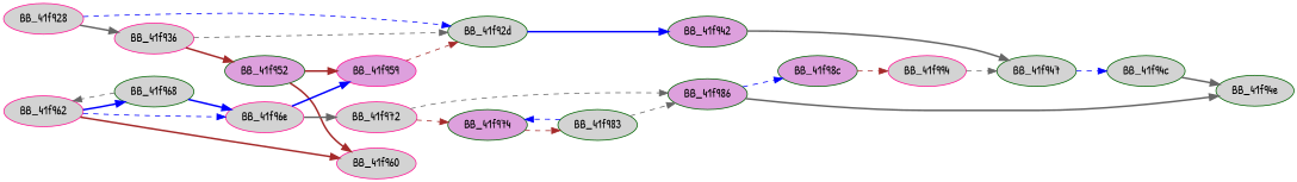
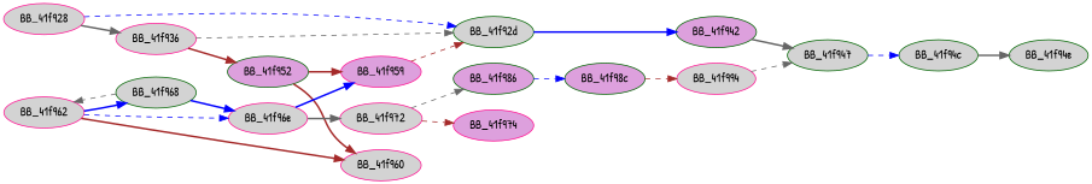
  digraph {
    fontname="Patrick Hand"
    rankdir=LR
    node [color=darkgreen fillcolor=lightgrey fontname="Patrick Hand" style=filled]
    edge [color=gray40 fontname="Patrick Hand" style=dashed]
    BB_41f928 [color=deeppink]
    BB_41f936 [color=deeppink]
    n3 [label=BB_41f92d]
    BB_41f952 [fillcolor=plum]
    BB_41f942 [fillcolor=plum]
    BB_41f959 [color=deeppink fillcolor=plum]
    BB_41f960 [color=deeppink]
    BB_41f947
    BB_41f94c
    BB_41f94e
    BB_41f962 [color=deeppink]
    BB_41f968
    BB_41f96e [color=deeppink]
    BB_41f972 [color=deeppink]
-   BB_41f974 [fillcolor=plum]
+   BB_41f974 [color=deeppink fillcolor=plum]
    BB_41f986 [fillcolor=plum]
-   BB_41f983
    BB_41f98c [fillcolor=plum]
    BB_41f994 [color=deeppink]
    BB_41f928 -> BB_41f936 [style=bold]
    BB_41f928 -> n3 [color=blue]
    BB_41f936 -> n3
    BB_41f936 -> BB_41f952 [color=brown style=bold]
    n3 -> BB_41f942 [color=blue style=bold]
    BB_41f952 -> BB_41f959 [color=brown style=bold]
    BB_41f952 -> BB_41f960 [color=brown style=bold]
    BB_41f942 -> BB_41f947 [style=bold]
    BB_41f959 -> n3 [color=brown]
    BB_41f947 -> BB_41f94c [color=blue]
    BB_41f94c -> BB_41f94e [style=bold]
    BB_41f962 -> BB_41f960 [color=brown style=bold]
    BB_41f962 -> BB_41f968 [color=blue style=bold]
    BB_41f962 -> BB_41f96e [color=blue]
    BB_41f968 -> BB_41f962
    BB_41f968 -> BB_41f96e [color=blue style=bold]
    BB_41f96e -> BB_41f959 [color=blue style=bold]
    BB_41f96e -> BB_41f972 [style=bold]
    BB_41f972 -> BB_41f974 [color=brown]
    BB_41f972 -> BB_41f986
-   BB_41f974 -> BB_41f983 [color=brown]
-   BB_41f986 -> BB_41f94e [style=bold]
    BB_41f986 -> BB_41f98c [color=blue]
-   BB_41f983 -> BB_41f974 [color=blue]
-   BB_41f983 -> BB_41f986
    BB_41f98c -> BB_41f994 [color=brown]
    BB_41f994 -> BB_41f947
  }
